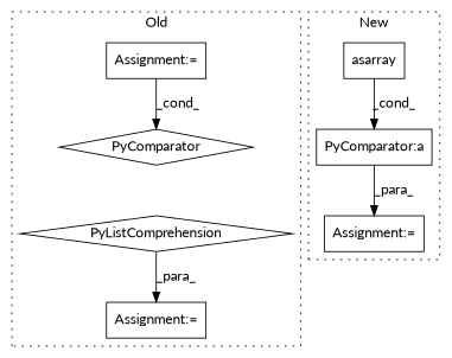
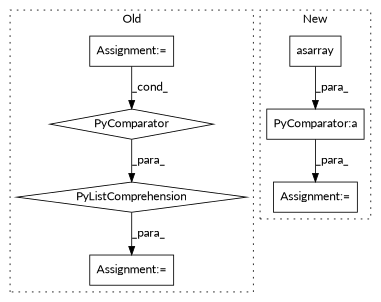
  digraph {
    fontname=Lato
    node [a=7 fontname=Lato l=22 s=7997 shape=box]
    edge [fontname=Lato]
    n1 [a=109 l=92 label=PyListComprehension s=7935 shape=diamond]
    n2 [a=113 label=PyComparator shape=diamond]
    n3 [label="Assignment:="]
    n4 [l=6 label="Assignment:=" s=7914]
    n5 [a=32 l="8,1" label=asarray s="7924,7948"]
    n6 [l=1 label="Assignment:=" s=7991]
    n7 [a=27 l=3 label="PyComparator:a" s=8013]
    subgraph cluster_1 {
      label=Old
      style=dotted
      n1
      n2
      n3
      n4
    }
    subgraph cluster_2 {
      label=New
      style=dotted
      n5
      n6
      n7
    }
    n1 -> n4 [label=_para_]
+   n2 -> n1 [label=_para_]
    n3 -> n2 [label=_cond_]
-   n5 -> n7 [label=_cond_]
+   n5 -> n7 [label=_para_]
    n7 -> n6 [label=_para_]
  }
